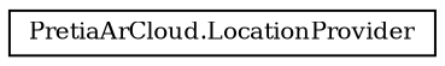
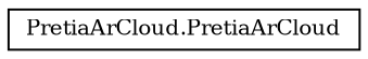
  digraph {
    rankdir=LR
    fontname="DejaVu Serif"
-   n1 [color=black fillcolor=white fontname="DejaVu Serif" fontsize=10 height=0.2 label="PretiaArCloud.LocationProvider" shape=record style=filled width=0.4]
+   n1 [color=black fillcolor=white fontname="DejaVu Serif" fontsize=10 height=0.2 label="PretiaArCloud.PretiaArCloud" shape=record style=filled width=0.4]
  }
